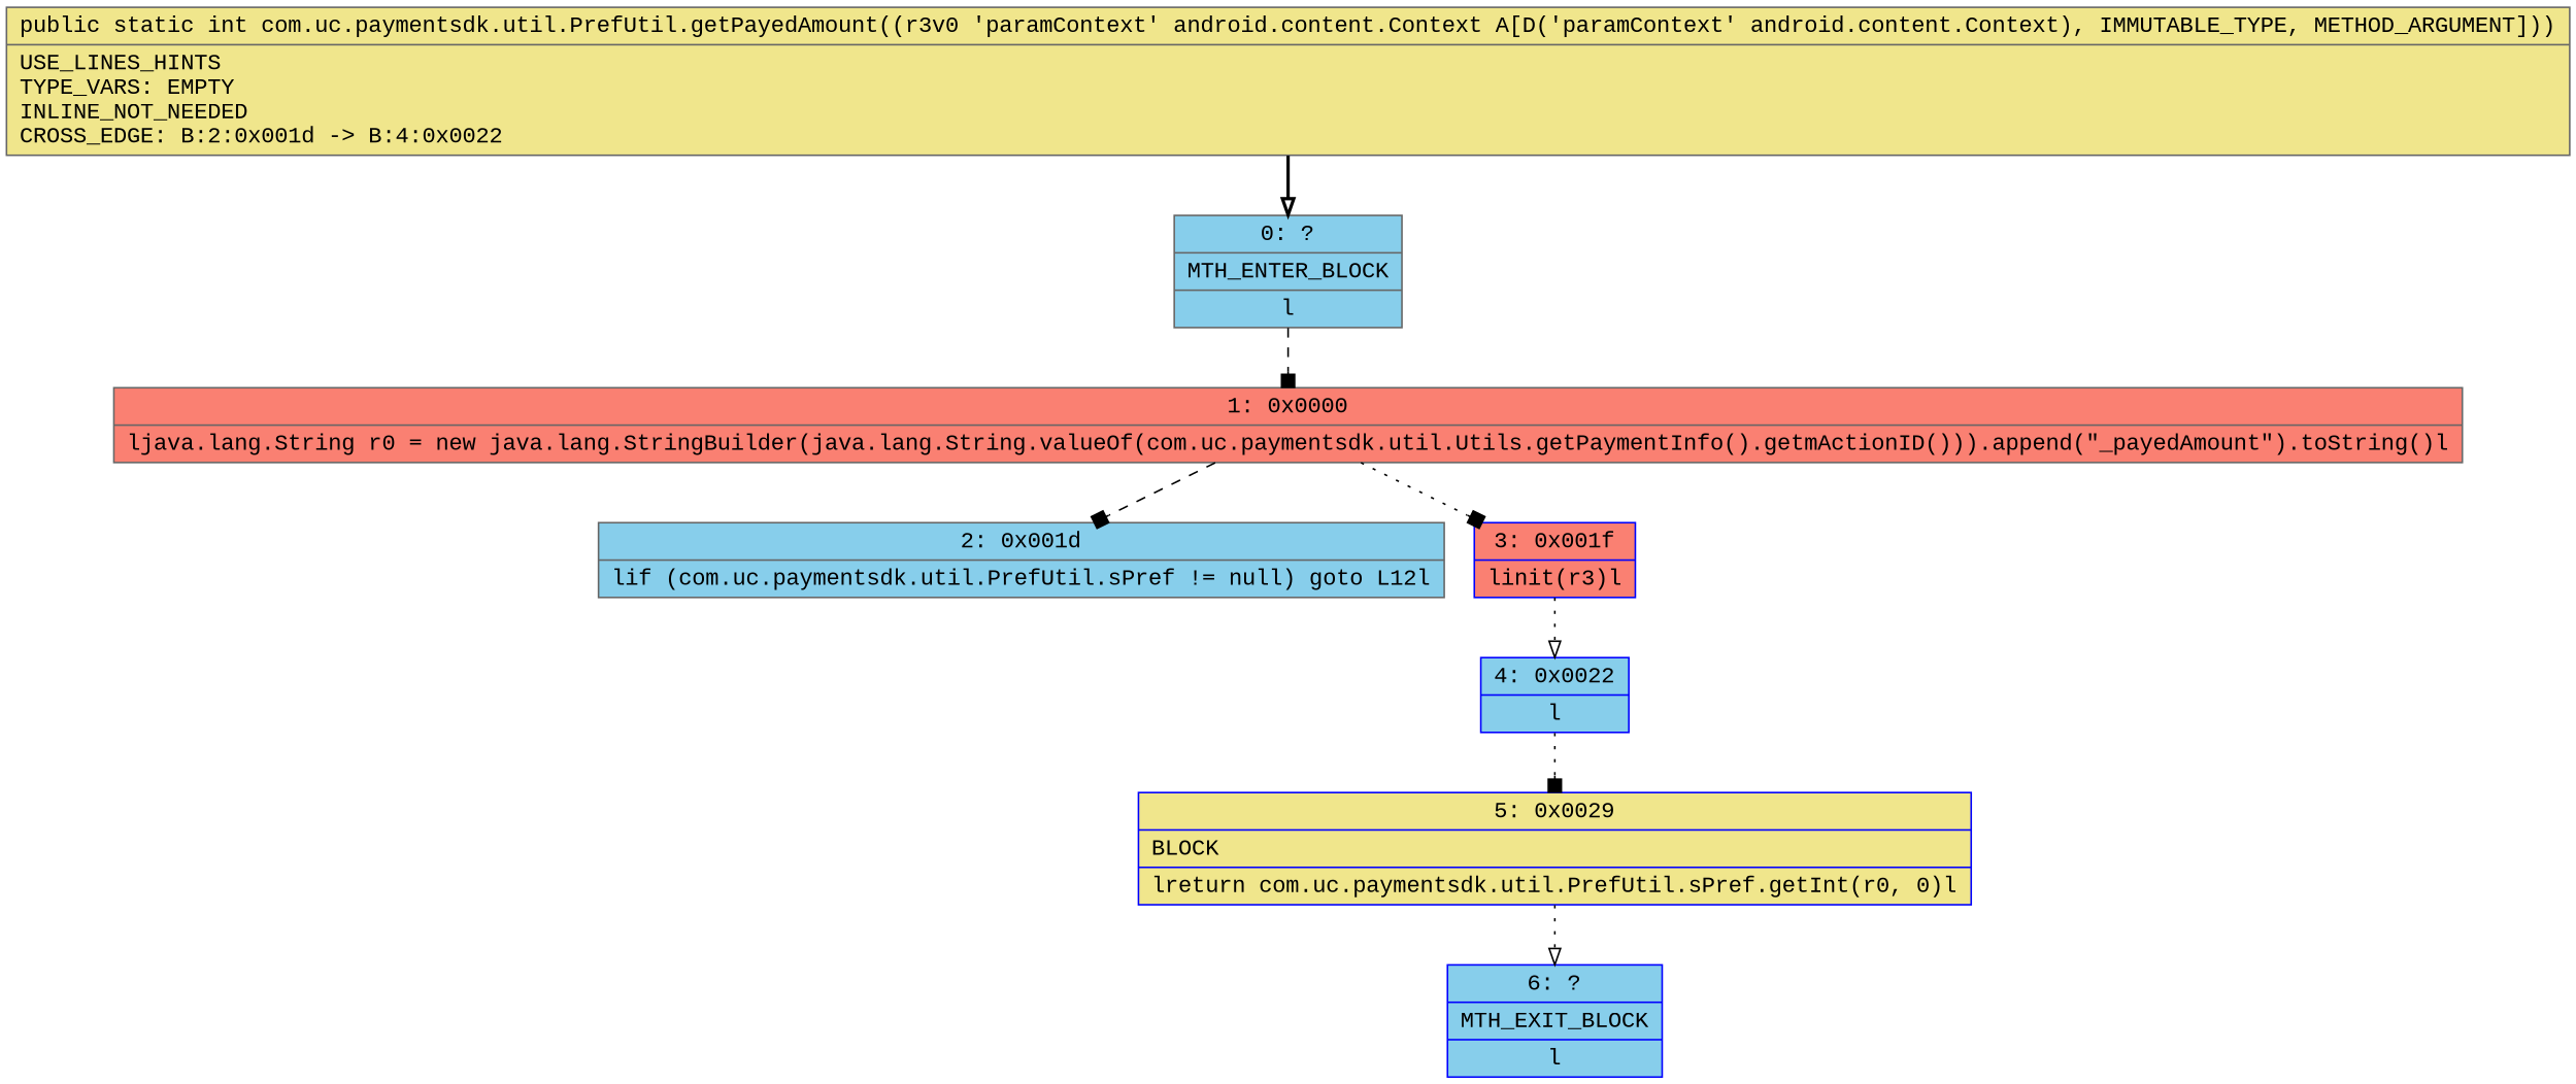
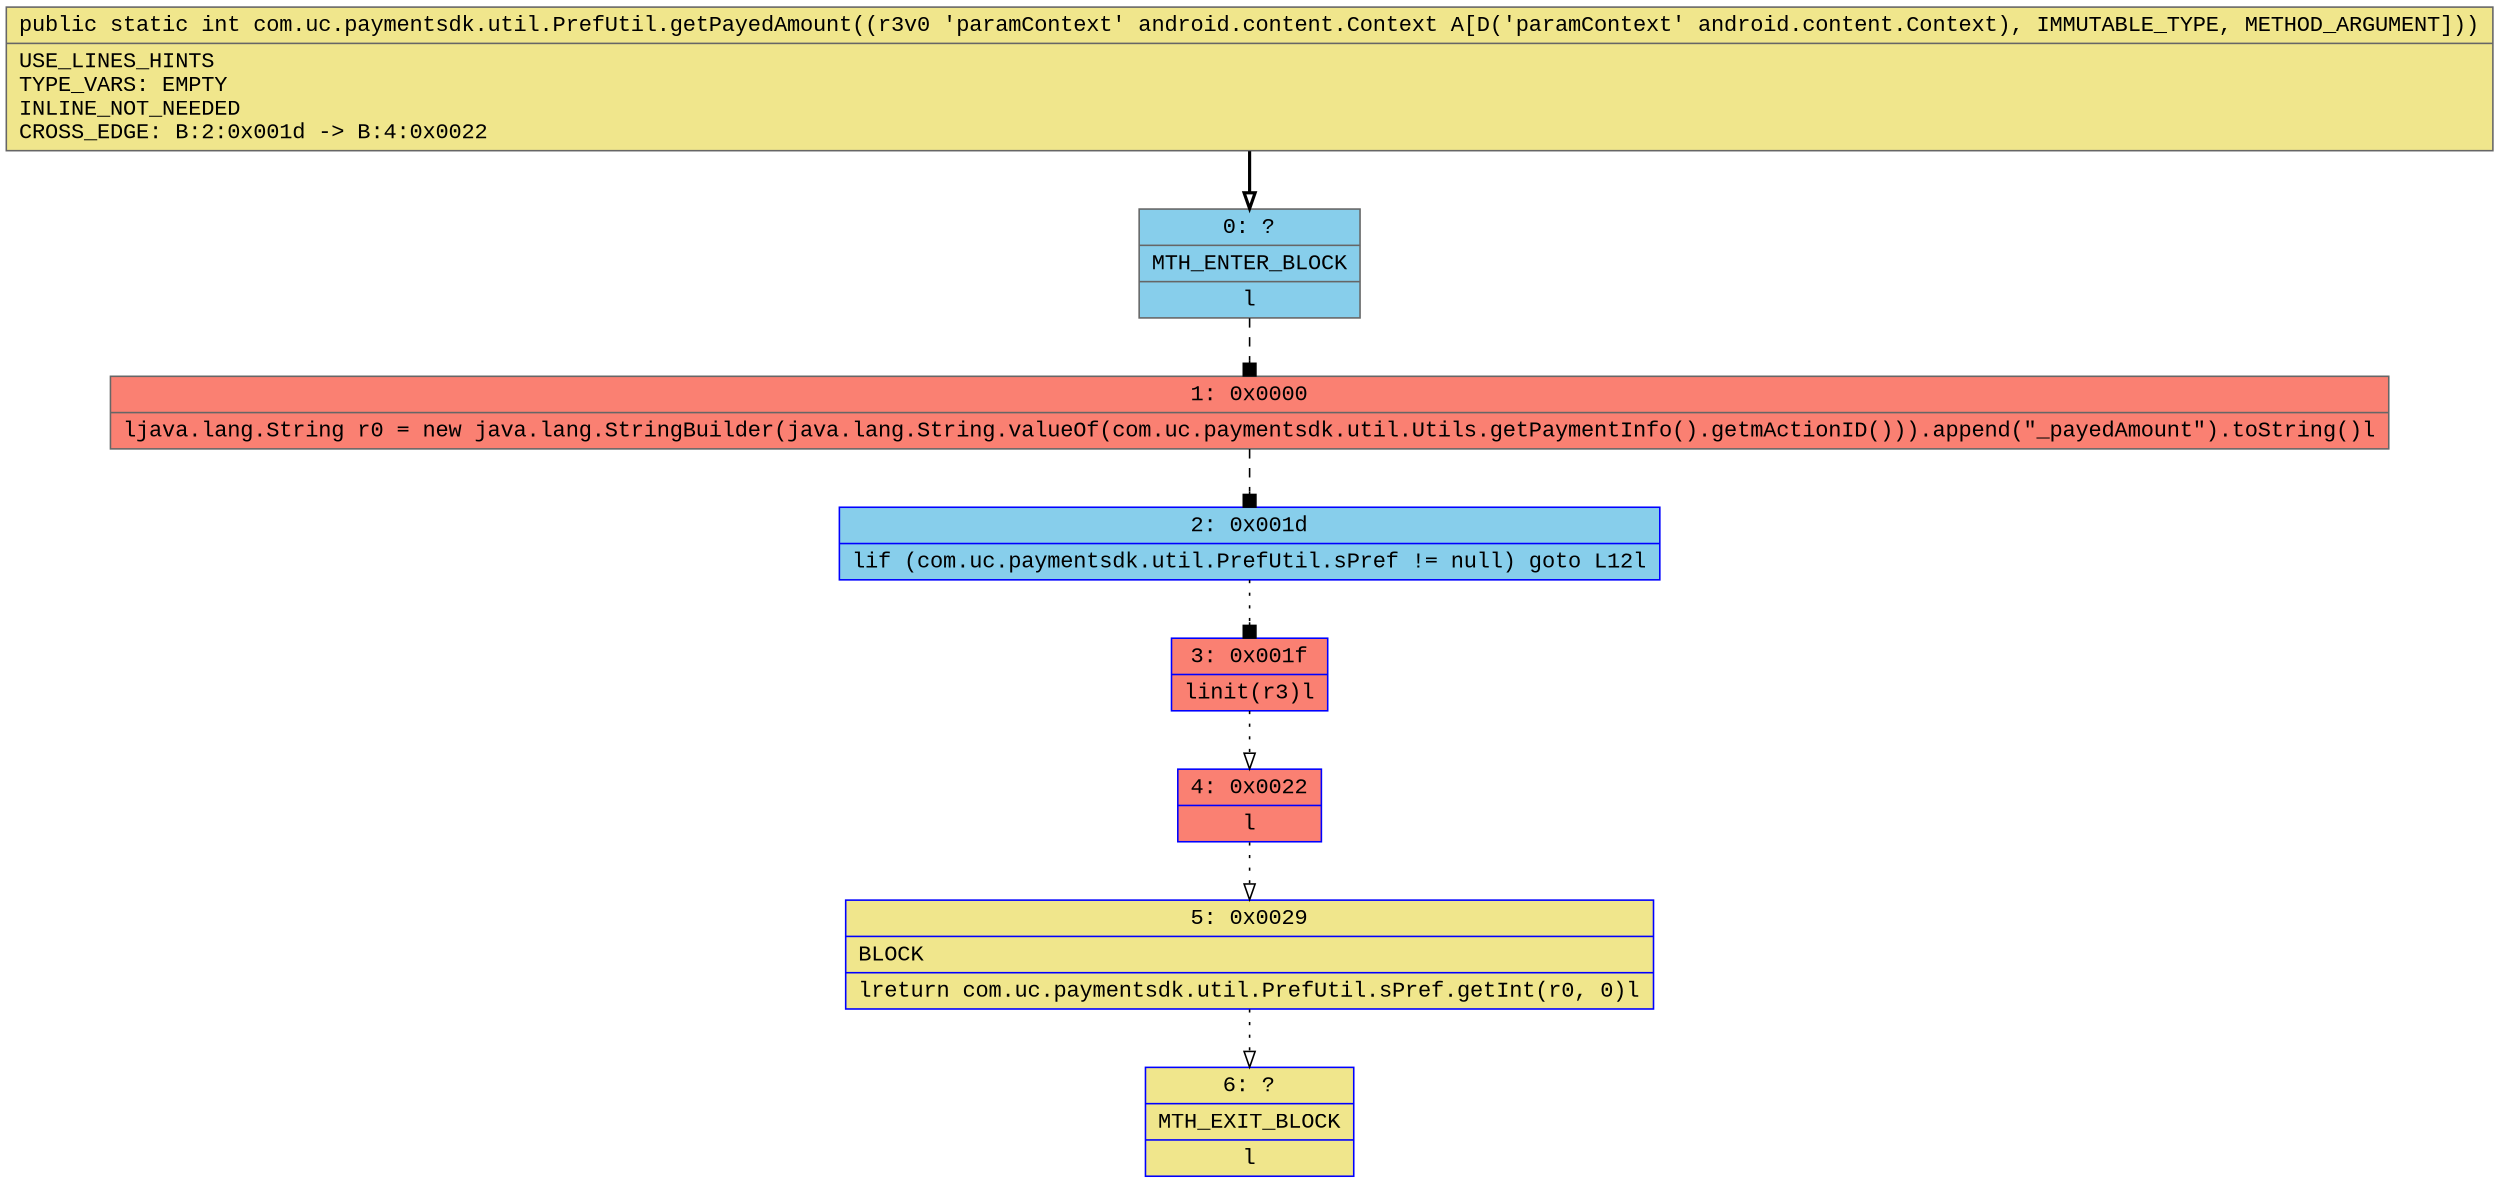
  digraph {
    fontname="Liberation Mono"
    node [color=blue fillcolor=salmon fontname="Liberation Mono" shape=record style=filled]
    edge [arrowhead=box fontname="Liberation Mono" style=dotted]
    n1 [color=gray40 fillcolor=skyblue label="{0\:\ ?|MTH_ENTER_BLOCK\l|l}"]
    n2 [color=gray40 label="{1\:\ 0x0000|ljava.lang.String r0 = new java.lang.StringBuilder(java.lang.String.valueOf(com.uc.paymentsdk.util.Utils.getPaymentInfo().getmActionID())).append(\"_payedAmount\").toString()l}"]
-   n3 [color=gray40 fillcolor=skyblue label="{2\:\ 0x001d|lif (com.uc.paymentsdk.util.PrefUtil.sPref != null) goto L12l}"]
+   n3 [fillcolor=skyblue label="{2\:\ 0x001d|lif (com.uc.paymentsdk.util.PrefUtil.sPref != null) goto L12l}"]
    n4 [label="{3\:\ 0x001f|linit(r3)l}"]
-   n5 [fillcolor=skyblue label="{4\:\ 0x0022|l}"]
+   n5 [label="{4\:\ 0x0022|l}"]
    n6 [fillcolor=khaki label="{5\:\ 0x0029|BLOCK\l|lreturn com.uc.paymentsdk.util.PrefUtil.sPref.getInt(r0, 0)l}"]
-   n7 [fillcolor=skyblue label="{6\:\ ?|MTH_EXIT_BLOCK\l|l}"]
+   n7 [fillcolor=khaki label="{6\:\ ?|MTH_EXIT_BLOCK\l|l}"]
    n8 [color=gray40 fillcolor=khaki label="{public static int com.uc.paymentsdk.util.PrefUtil.getPayedAmount((r3v0 'paramContext' android.content.Context A[D('paramContext' android.content.Context), IMMUTABLE_TYPE, METHOD_ARGUMENT]))  | USE_LINES_HINTS\lTYPE_VARS: EMPTY\lINLINE_NOT_NEEDED\lCROSS_EDGE: B:2:0x001d \-\> B:4:0x0022\l}"]
    n1 -> n2 [style=dashed]
    n2 -> n3 [style=dashed]
-   n2 -> n4
+   n3 -> n4
    n4 -> n5 [arrowhead=onormal]
-   n5 -> n6
+   n5 -> n6 [arrowhead=onormal]
    n6 -> n7 [arrowhead=onormal]
    n8 -> n1 [arrowhead=onormal style=bold]
  }
